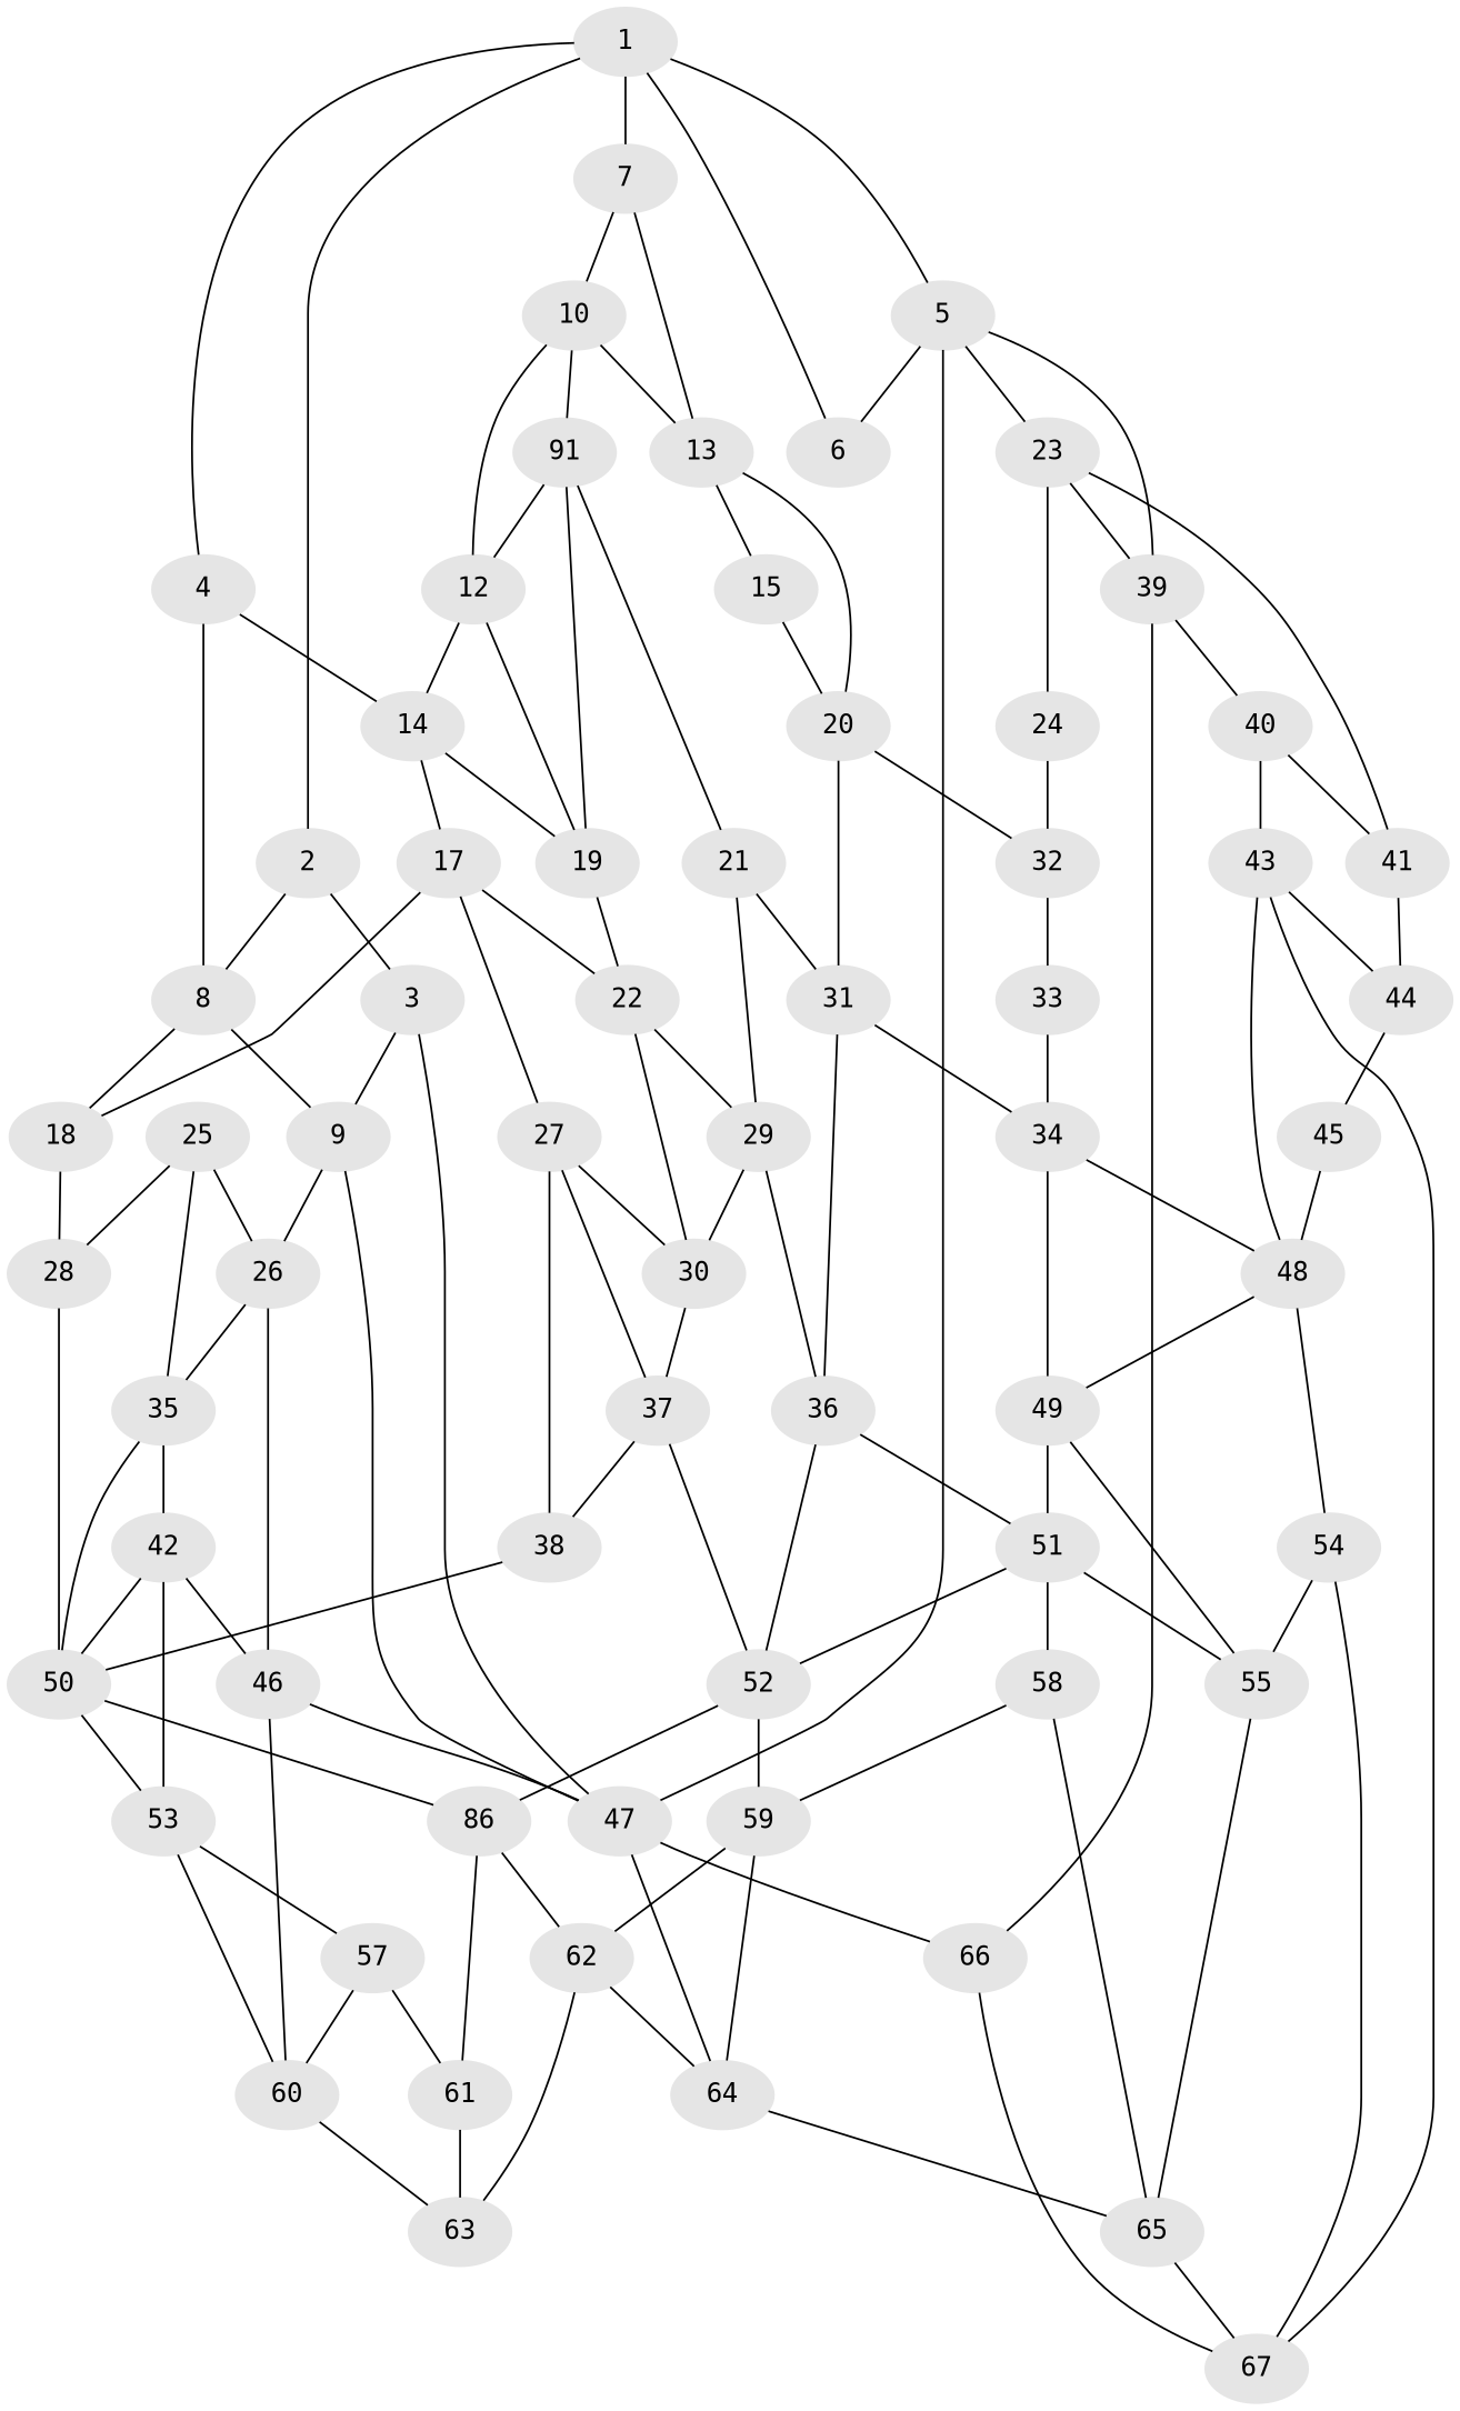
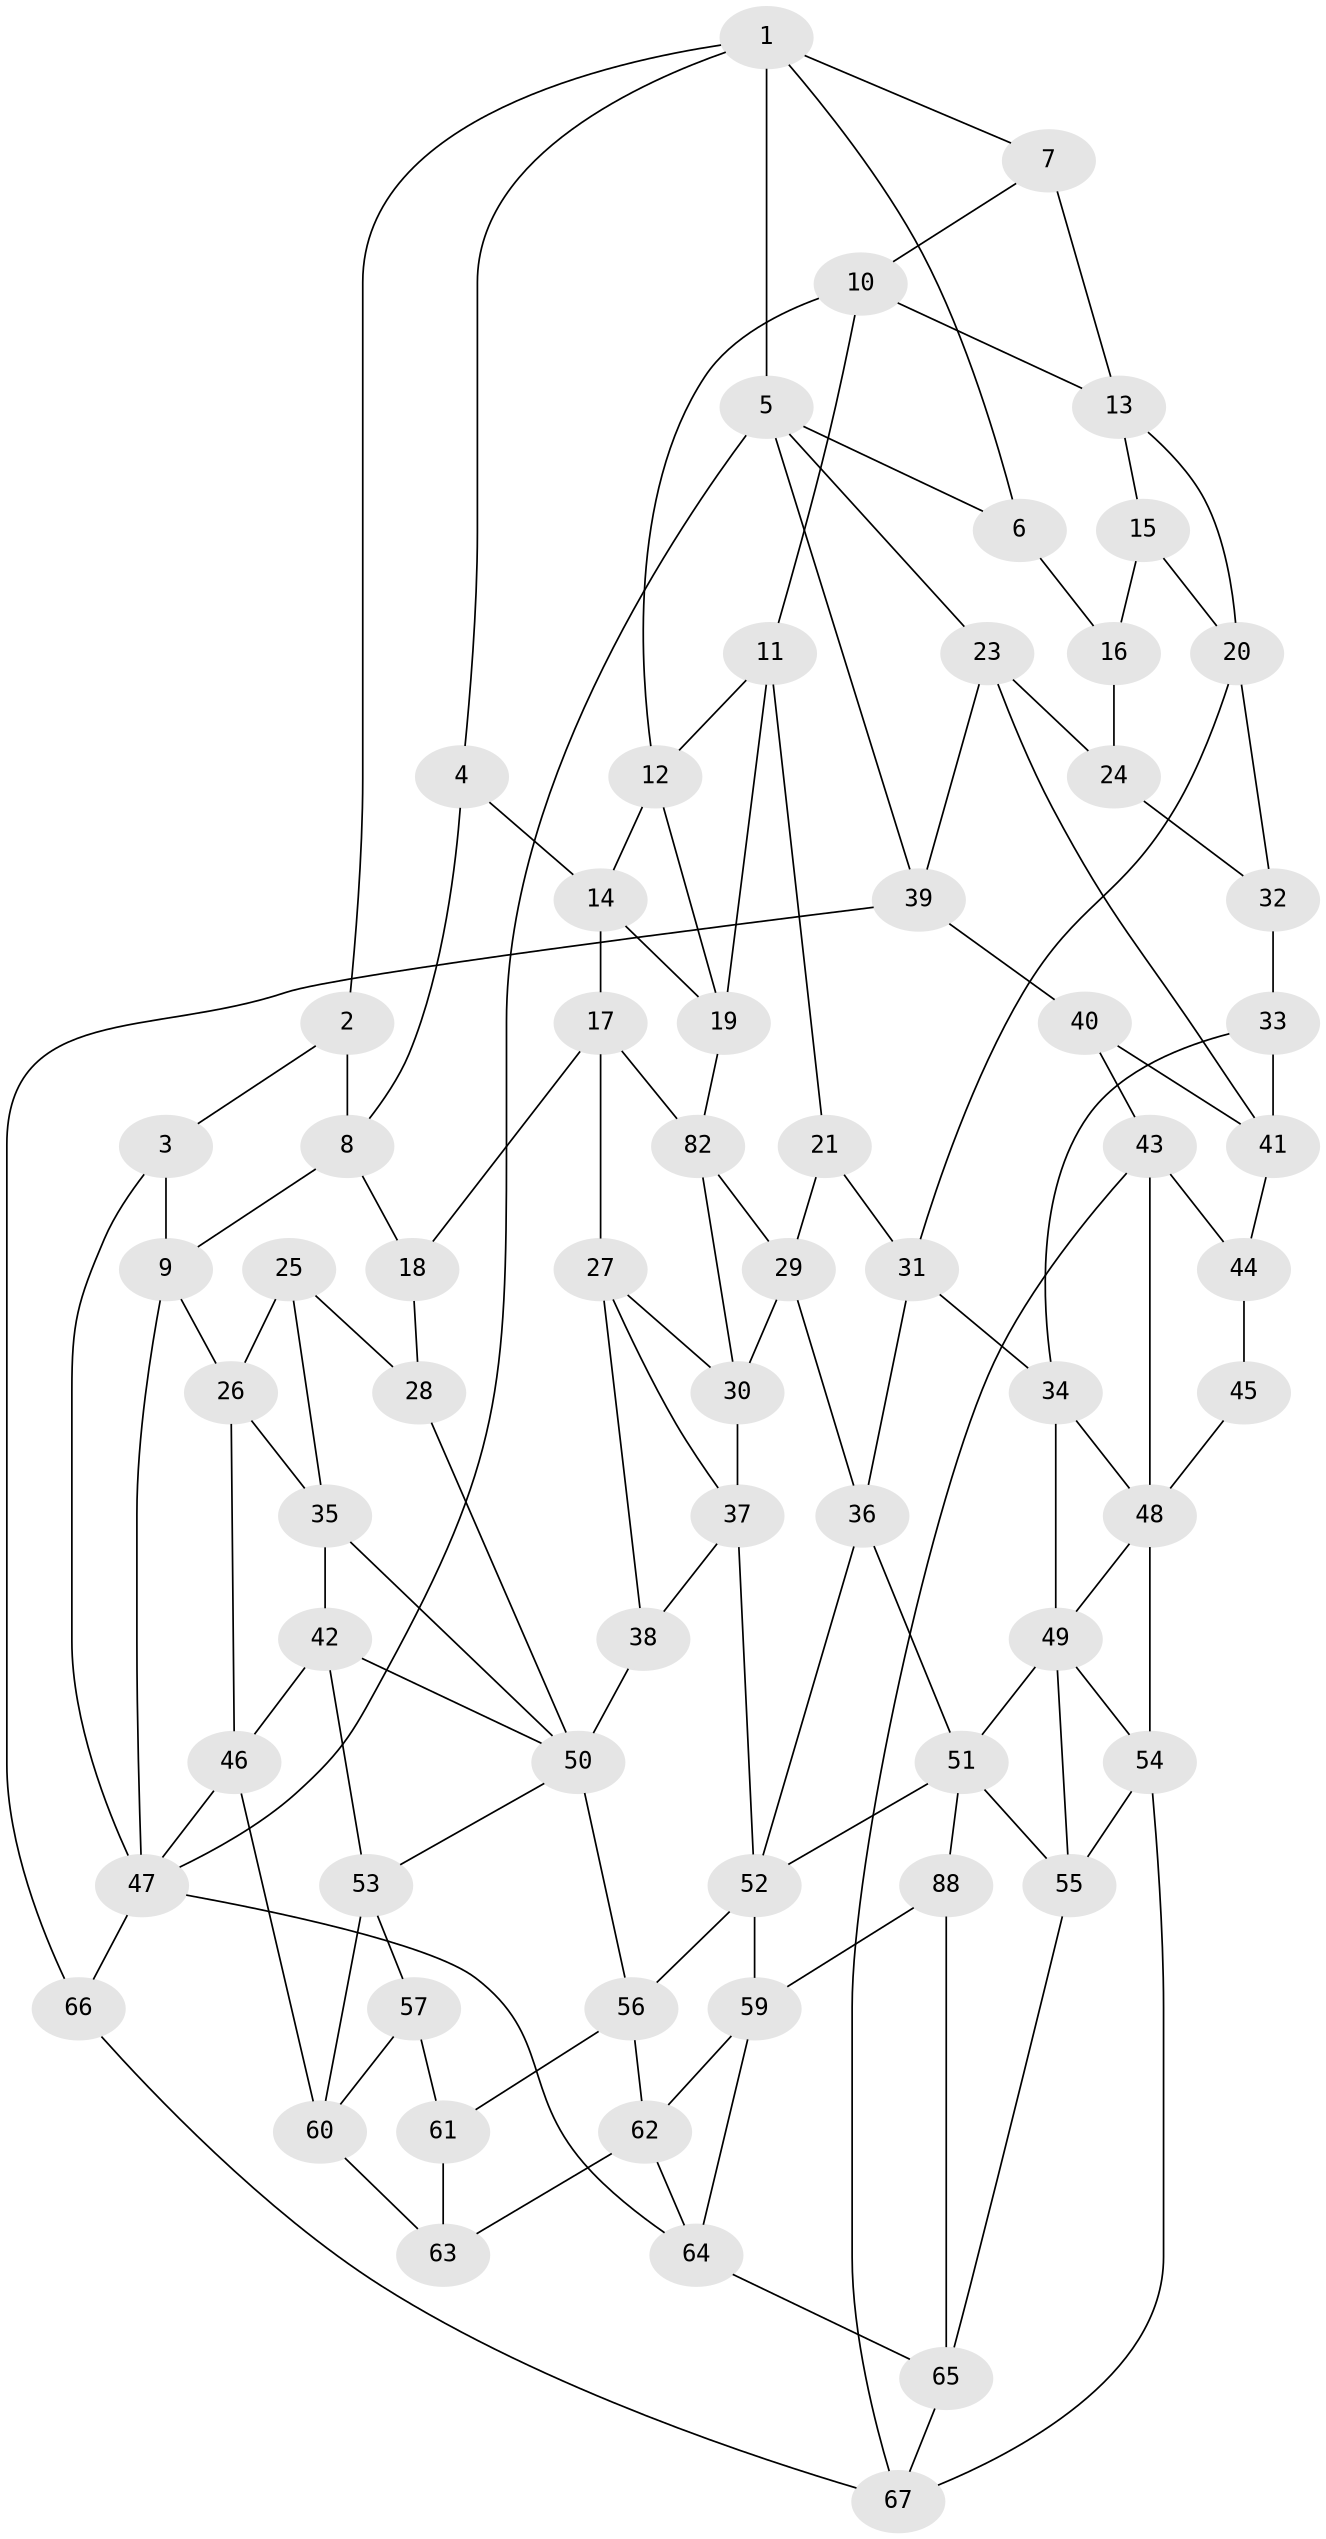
  graph {
    fontname="DejaVu Sans Mono"
    node [color=gray90 fontname="DejaVu Sans Mono" style=filled]
    edge [fontname="DejaVu Sans Mono" weight=1.0]
    1
    2
    4
    5
    6
    7
    3
    8
    14
    47
    23
    39
+   16
    10
    13
    9
    18
    26
    66
    64
    19
    17
    24
    41
    40
-   11 [label=91]
+   11
    12
    15
    20
    28
    35
    46
    21
-   22
+   22 [label=82]
    31
    29
    32
    27
    30
    37
    38
    50
    36
    34
    33
    44
    25
    42
    60
    52
    53
-   56 [label=86]
+   56
    51
    48
    49
    54
    55
-   58
+   58 [label=88]
    59
    43
    67
    45
    57
    63
    65
    61
    62
    1 -- 2
    1 -- 4
    1 -- 5
    1 -- 6
    1 -- 7
    2 -- 3
    2 -- 8
    4 -- 8
    4 -- 14
    5 -- 6
    5 -- 47
    5 -- 23
    5 -- 39
+   6 -- 16
    7 -- 10
    7 -- 13
    3 -- 47
    3 -- 9
    8 -- 9
    8 -- 18
    14 -- 19
    14 -- 17
    47 -- 66
    47 -- 64
    23 -- 39
    23 -- 24
    23 -- 41
    39 -- 66 [weight=2.0]
    39 -- 40
+   16 -- 24
    10 -- 13
    10 -- 11
    10 -- 12
    13 -- 15
    13 -- 20
    9 -- 47
    9 -- 26
    18 -- 28
    26 -- 35
    26 -- 46
    66 -- 67
    64 -- 65
    19 -- 22
    17 -- 18
    17 -- 22
    17 -- 27
    24 -- 32
    41 -- 44
    40 -- 41
    40 -- 43
    11 -- 19
    11 -- 12
    11 -- 21
    12 -- 14
    12 -- 19
+   15 -- 16 [weight=2.0]
    15 -- 20
    20 -- 31
    20 -- 32
    28 -- 50
    35 -- 50
    35 -- 42
    46 -- 47
    46 -- 60
    21 -- 31
    21 -- 29
    22 -- 29
    22 -- 30
    31 -- 36
    31 -- 34
    29 -- 30
    29 -- 36
    32 -- 33 [weight=2.0]
    27 -- 30
    27 -- 37
    27 -- 38
    30 -- 37
    37 -- 38
    37 -- 52
    38 -- 50
    50 -- 53
    50 -- 56
    36 -- 52
    36 -- 51
    34 -- 48
    34 -- 49
+   33 -- 41
    33 -- 34
    44 -- 45 [weight=2.0]
    25 -- 26
    25 -- 28
    25 -- 35
    42 -- 46
    42 -- 50
    42 -- 53
    60 -- 63
    52 -- 56
    52 -- 59
    53 -- 60
    53 -- 57
    56 -- 61
    56 -- 62
    51 -- 52
    51 -- 55
    51 -- 58
    48 -- 49
    48 -- 54
    49 -- 51 [weight=2.0]
+   49 -- 54
    49 -- 55
    54 -- 55
    54 -- 67
    55 -- 65
    58 -- 59
    58 -- 65
    59 -- 64
    59 -- 62
    43 -- 44
    43 -- 48
    43 -- 67
    45 -- 48 [weight=2.0]
    57 -- 60
    57 -- 61
    65 -- 67
    61 -- 63 [weight=2.0]
    62 -- 64
    62 -- 63
  }
